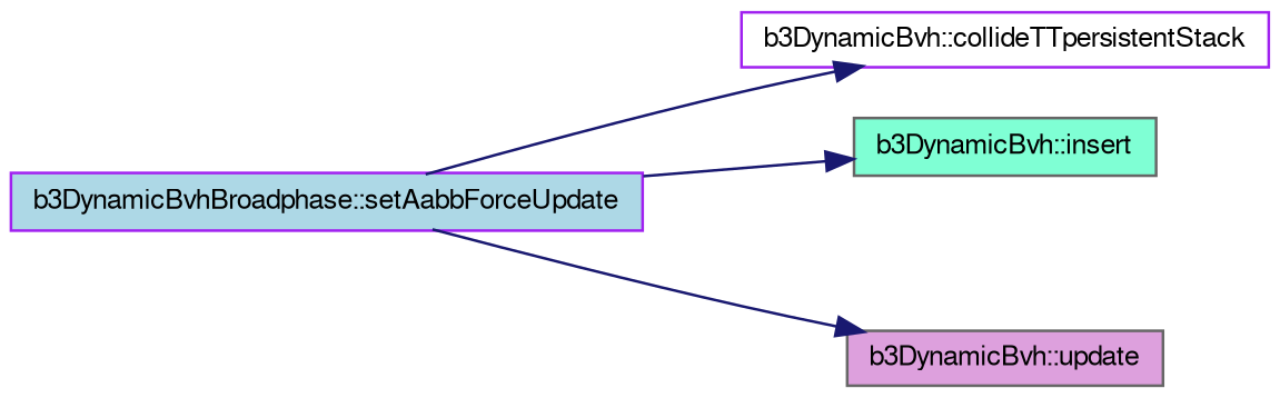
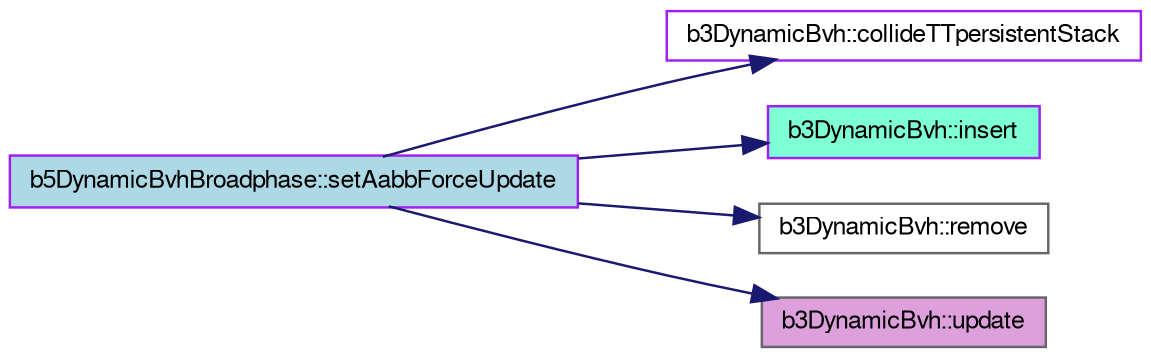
  digraph {
    rankdir=LR
    node [color=gray40 fillcolor=white fontname=FreeSans fontsize=10 shape=record style=filled]
    edge [color=midnightblue fontname=FreeSans fontsize=10 labelfontname=FreeSans labelfontsize=10 style=solid]
-   n1 [color=purple fillcolor=lightblue fontcolor=black height=0.2 label="b3DynamicBvhBroadphase::setAabbForceUpdate" width=0.4]
+   n1 [color=purple fillcolor=lightblue fontcolor=black height=0.2 label="b5DynamicBvhBroadphase::setAabbForceUpdate" width=0.4]
    n2 [color=purple height=0.2 label="b3DynamicBvh::collideTTpersistentStack" width=0.4]
-   n3 [fillcolor=aquamarine height=0.2 label="b3DynamicBvh::insert" width=0.4]
+   n3 [color=purple fillcolor=aquamarine height=0.2 label="b3DynamicBvh::insert" width=0.4]
+   n4 [height=0.2 label="b3DynamicBvh::remove" width=0.4]
    n5 [fillcolor=plum height=0.2 label="b3DynamicBvh::update" width=0.4]
    n1 -> n2
    n1 -> n3
+   n1 -> n4
    n1 -> n5
  }
